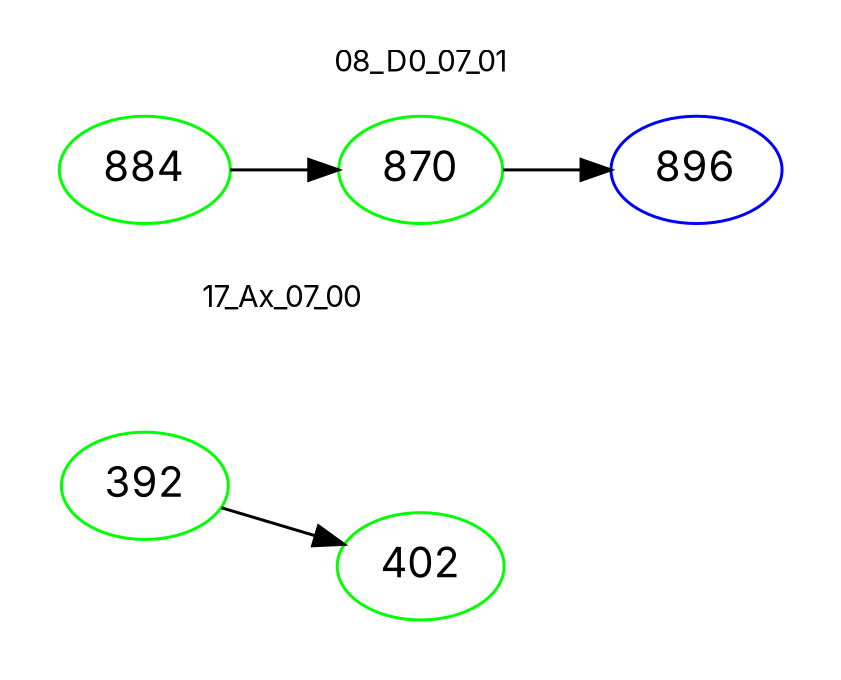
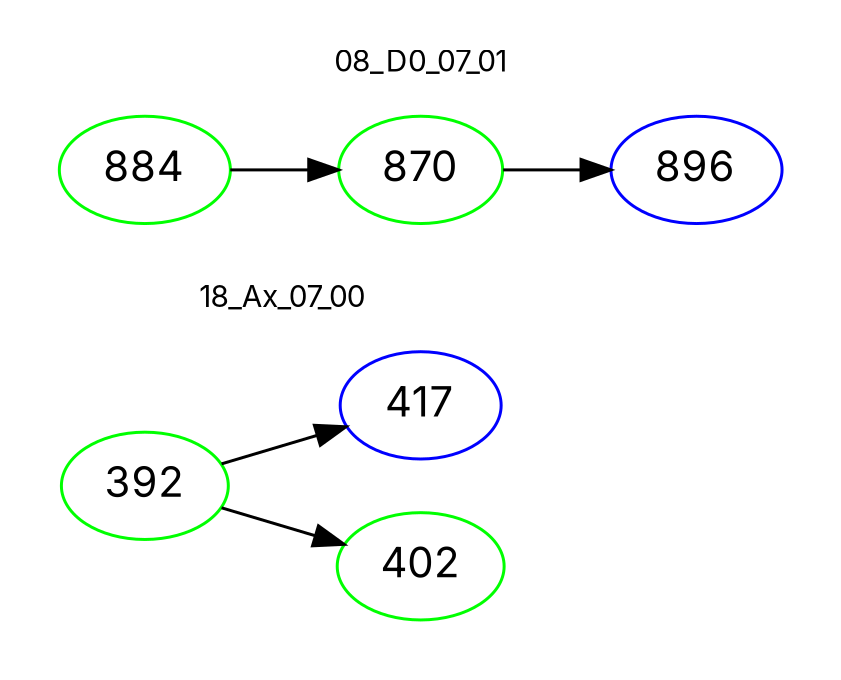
  digraph {
    fontname=Inter
    rankdir=LR
    node [color=green fontname=Inter]
    edge [color=black fontname=Inter]
    n1 [label=402]
    n2 [label=392]
+   n3 [color=blue label=417]
    n4 [label=884]
    n5 [label=870]
    n6 [color=blue label=896]
    subgraph cluster_1 {
      color=white
      fontsize=10
-     label="17_Ax_07_00"
+     label="18_Ax_07_00"
      n1
      n2
+     n3
    }
    subgraph cluster_2 {
      color=white
      fontsize=10
      label="08_D0_07_01"
      n4
      n5
      n6
    }
    n2 -> n1
+   n2 -> n3
    n4 -> n5
    n5 -> n6
  }
